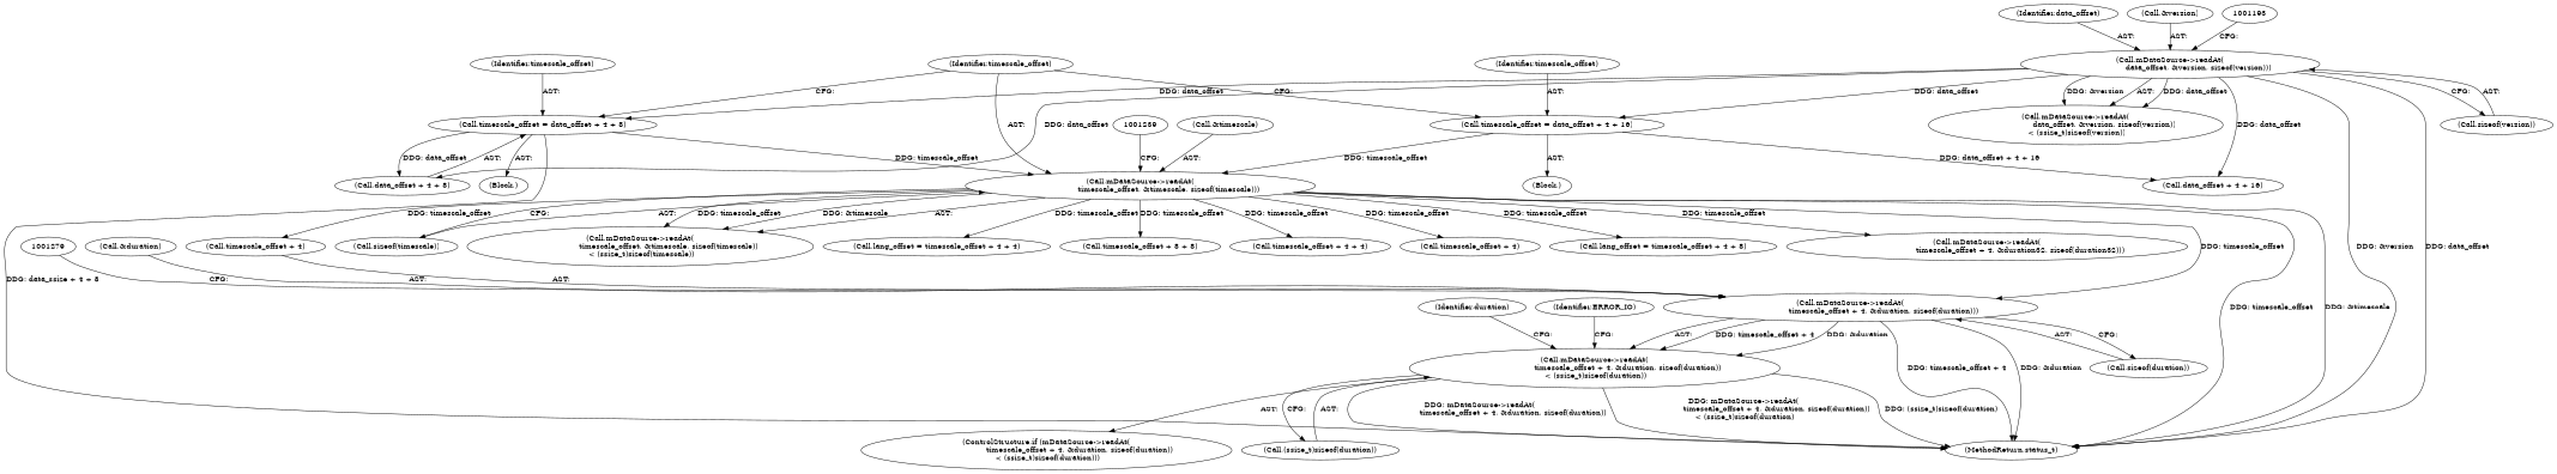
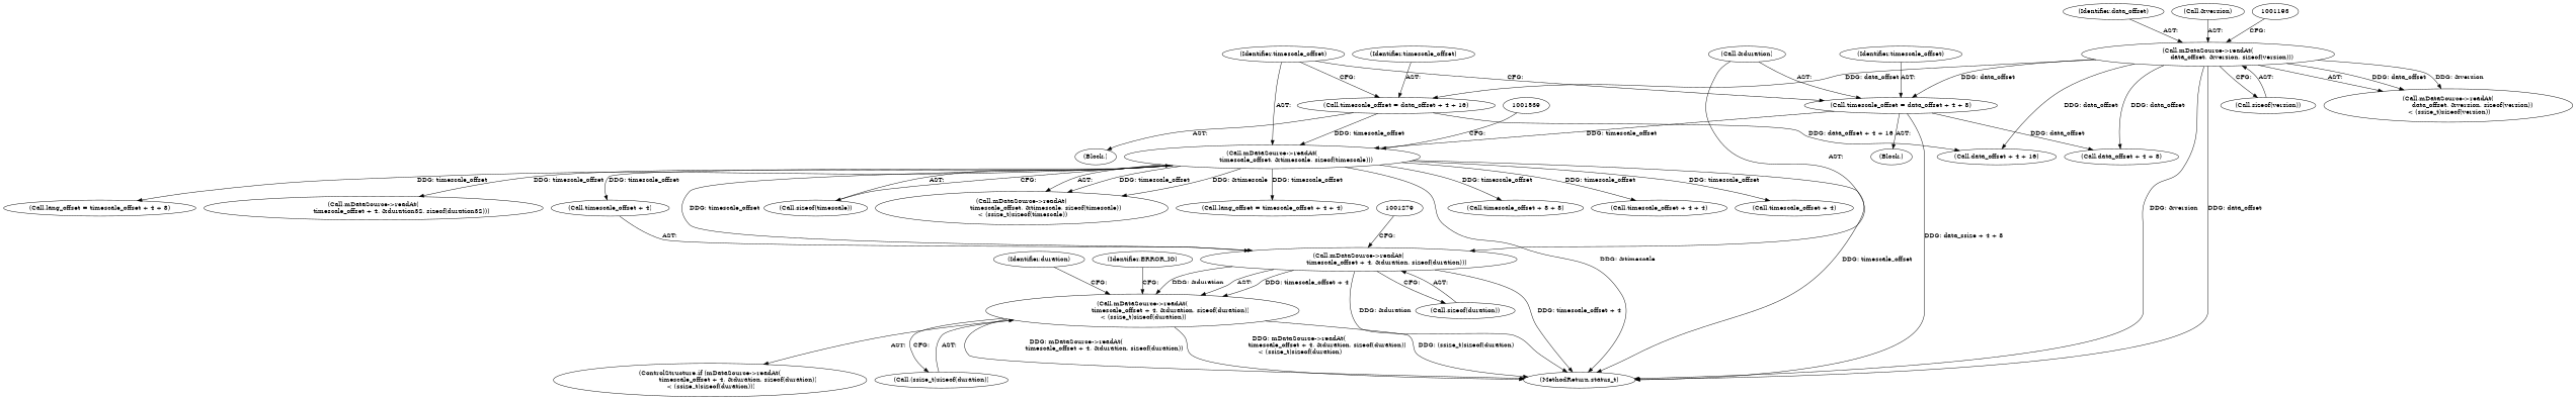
  digraph {
    fontname="DejaVu Serif"
    node [fontname="DejaVu Serif"]
    edge [fontname="DejaVu Serif"]
    n1 [label="(Call,mDataSource->readAt(\n                            timescale_offset + 4, &duration, sizeof(duration))\n < (ssize_t)sizeof(duration))"]
    n2 [label="(MethodReturn,status_t)"]
    n3 [label="(Call,(ssize_t)sizeof(duration))"]
    n4 [label="(ControlStructure,if (mDataSource->readAt(\n                            timescale_offset + 4, &duration, sizeof(duration))\n < (ssize_t)sizeof(duration)))"]
    n5 [label="(Call,mDataSource->readAt(\n                            timescale_offset + 4, &duration, sizeof(duration)))"]
    n6 [label="(Call,sizeof(duration))"]
    n7 [label="(Call,mDataSource->readAt(\n                        timescale_offset, &timescale, sizeof(timescale)))"]
    n8 [label="(Call,sizeof(timescale))"]
    n9 [label="(Call,mDataSource->readAt(\n                        timescale_offset, &timescale, sizeof(timescale))\n < (ssize_t)sizeof(timescale))"]
    n10 [label="(Call,lang_offset = timescale_offset + 4 + 4)"]
    n11 [label="(Call,timescale_offset + 4)"]
    n12 [label="(Call,timescale_offset + 8 + 8)"]
    n13 [label="(Call,timescale_offset + 4 + 4)"]
    n14 [label="(Call,timescale_offset + 4)"]
    n15 [label="(Call,lang_offset = timescale_offset + 4 + 8)"]
    n16 [label="(Call,mDataSource->readAt(\n                            timescale_offset + 4, &duration32, sizeof(duration32)))"]
    n17 [label="(Call,timescale_offset = data_offset + 4 + 16)"]
    n18 [label="(Call,data_offset + 4 + 16)"]
    n19 [label="(Block,)"]
    n20 [label="(Call,mDataSource->readAt(\n                        data_offset, &version, sizeof(version)))"]
    n21 [label="(Call,timescale_offset = data_offset + 4 + 8)"]
    n22 [label="(Call,data_offset + 4 + 8)"]
    n23 [label="(Call,sizeof(version))"]
    n24 [label="(Call,mDataSource->readAt(\n                        data_offset, &version, sizeof(version))\n < (ssize_t)sizeof(version))"]
    n25 [label="(Block,)"]
-   n26 [label="(Call,&timescale)"]
    n27 [label="(Identifier,duration)"]
    n28 [label="(Identifier,ERROR_IO)"]
    n29 [label="(Identifier,data_offset)"]
    n30 [label="(Call,&version)"]
    n31 [label="(Identifier,timescale_offset)"]
    n32 [label="(Identifier,timescale_offset)"]
    n33 [label="(Call,&duration)"]
    n34 [label="(Identifier,timescale_offset)"]
    1001279
-   1001239
+   1001239 [label=1001539]
    1001193
    n1 -> n2 [label="DDG: (ssize_t)sizeof(duration)"]
    n1 -> n2 [label="DDG: mDataSource->readAt(\n                            timescale_offset + 4, &duration, sizeof(duration))"]
    n1 -> n2 [label="DDG: mDataSource->readAt(\n                            timescale_offset + 4, &duration, sizeof(duration))\n < (ssize_t)sizeof(duration)"]
    n1 -> n3 [label="CFG: "]
    n1 -> n4 [label="AST: "]
    n3 -> n1 [label="AST: "]
    n5 -> n1 [label="AST: "]
    n5 -> n1 [label="DDG: timescale_offset + 4"]
    n5 -> n1 [label="DDG: &duration"]
    n5 -> n2 [label="DDG: timescale_offset + 4"]
    n5 -> n2 [label="DDG: &duration"]
    n5 -> n6 [label="CFG: "]
    n6 -> n5 [label="AST: "]
    n7 -> n2 [label="DDG: timescale_offset"]
    n7 -> n2 [label="DDG: &timescale"]
    n7 -> n5 [label="DDG: timescale_offset"]
    n7 -> n8 [label="CFG: "]
    n7 -> n9 [label="AST: "]
    n7 -> n9 [label="DDG: timescale_offset"]
    n7 -> n9 [label="DDG: &timescale"]
    n7 -> n10 [label="DDG: timescale_offset"]
    n7 -> n11 [label="DDG: timescale_offset"]
    n7 -> n12 [label="DDG: timescale_offset"]
    n7 -> n13 [label="DDG: timescale_offset"]
    n7 -> n14 [label="DDG: timescale_offset"]
    n7 -> n15 [label="DDG: timescale_offset"]
    n7 -> n16 [label="DDG: timescale_offset"]
    n8 -> n7 [label="AST: "]
    n11 -> n5 [label="AST: "]
    n17 -> n7 [label="DDG: timescale_offset"]
    n17 -> n18 [label="DDG: data_offset + 4 + 16"]
    n17 -> n19 [label="AST: "]
    n20 -> n2 [label="DDG: &version"]
    n20 -> n2 [label="DDG: data_offset"]
    n20 -> n17 [label="DDG: data_offset"]
    n20 -> n18 [label="DDG: data_offset"]
    n20 -> n21 [label="DDG: data_offset"]
    n20 -> n22 [label="DDG: data_offset"]
    n20 -> n23 [label="CFG: "]
    n20 -> n24 [label="AST: "]
    n20 -> n24 [label="DDG: data_offset"]
    n20 -> n24 [label="DDG: &version"]
    n21 -> n2 [label="DDG: data_ssize + 4 + 8"]
    n21 -> n7 [label="DDG: timescale_offset"]
    n21 -> n22 [label="DDG: data_offset"]
    n21 -> n25 [label="AST: "]
-   n22 -> n21 [label="AST: "]
+   n33 -> n21 [label="AST: "]
    n23 -> n20 [label="AST: "]
-   n26 -> n7 [label="AST: "]
    n27 -> n1 [label="CFG: "]
    n28 -> n1 [label="CFG: "]
    n29 -> n20 [label="AST: "]
    n30 -> n20 [label="AST: "]
    n31 -> n17 [label="AST: "]
    n32 -> n7 [label="AST: "]
    n32 -> n17 [label="CFG: "]
    n32 -> n21 [label="CFG: "]
    n33 -> n5 [label="AST: "]
    n34 -> n21 [label="AST: "]
    1001279 -> n5 [label="CFG: "]
    1001239 -> n7 [label="CFG: "]
    1001193 -> n20 [label="CFG: "]
  }
